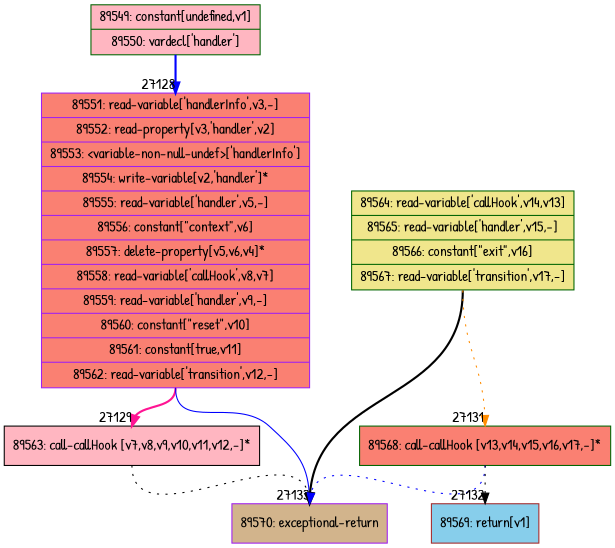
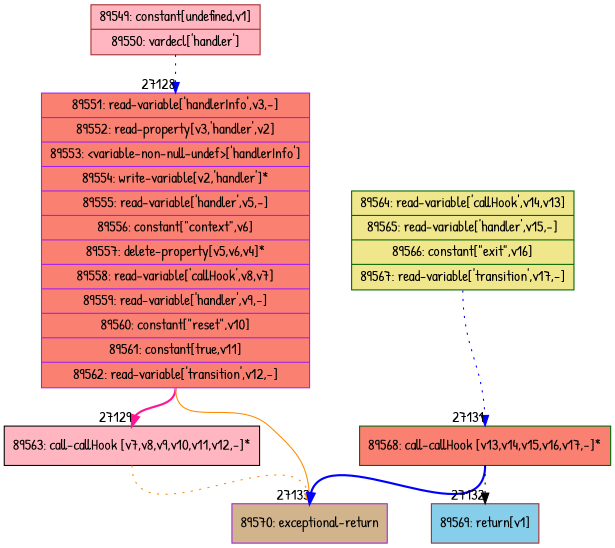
  digraph {
    fontname="Patrick Hand"
    rankdir=TD
    node [color=brown fillcolor=lightpink fontname="Patrick Hand" shape=record style=filled]
    edge [color=darkorange fontname="Patrick Hand" headport=n style=bold tailport=s]
-   n1 [color=darkgreen label="{89549: constant[undefined,v1]|89550: vardecl['handler']}"]
+   n1 [label="{89549: constant[undefined,v1]|89550: vardecl['handler']}"]
    n2 [color=purple fillcolor=salmon label="{89551: read-variable['handlerInfo',v3,-]|89552: read-property[v3,'handler',v2]|89553: \<variable-non-null-undef\>['handlerInfo']|89554: write-variable[v2,'handler']*|89555: read-variable['handler',v5,-]|89556: constant[\"context\",v6]|89557: delete-property[v5,v6,v4]*|89558: read-variable['callHook',v8,v7]|89559: read-variable['handler',v9,-]|89560: constant[\"reset\",v10]|89561: constant[true,v11]|89562: read-variable['transition',v12,-]}"]
    n3 [color=black label="{89563: call-callHook [v7,v8,v9,v10,v11,v12,-]*}"]
    n4 [color=purple fillcolor=tan label="{89570: exceptional-return}"]
    n5 [color=darkgreen fillcolor=khaki label="{89564: read-variable['callHook',v14,v13]|89565: read-variable['handler',v15,-]|89566: constant[\"exit\",v16]|89567: read-variable['transition',v17,-]}"]
    n6 [color=darkgreen fillcolor=salmon label="{89568: call-callHook [v13,v14,v15,v16,v17,-]*}"]
    n7 [fillcolor=skyblue label="{89569: return[v1]}"]
-   n1 -> n2 [color=blue headlabel="      27128"]
+   n1 -> n2 [color=blue headlabel="      27128" style=dotted]
    n2 -> n3 [color=deeppink headlabel="      27129"]
-   n2 -> n4 [color=blue headlabel="      27133" style=solid]
-   n3 -> n4 [color=black style=dotted]
-   n5 -> n4 [color=black]
-   n5 -> n6 [headlabel="      27131" style=dotted]
-   n6 -> n4 [color=blue style=dotted]
+   n2 -> n4 [headlabel="      27133" style=solid]
+   n3 -> n4 [style=dotted]
+   n5 -> n6 [color=blue headlabel="      27131" style=dotted]
+   n6 -> n4 [color=blue]
    n6 -> n7 [color=black headlabel="      27132" style=dotted]
  }
